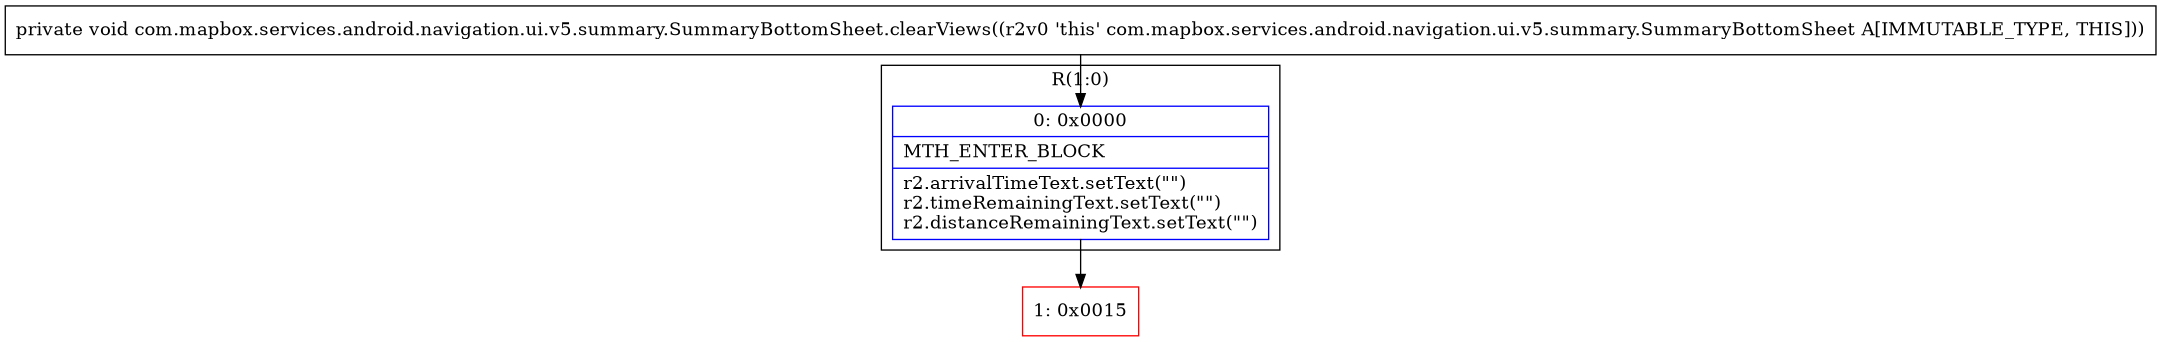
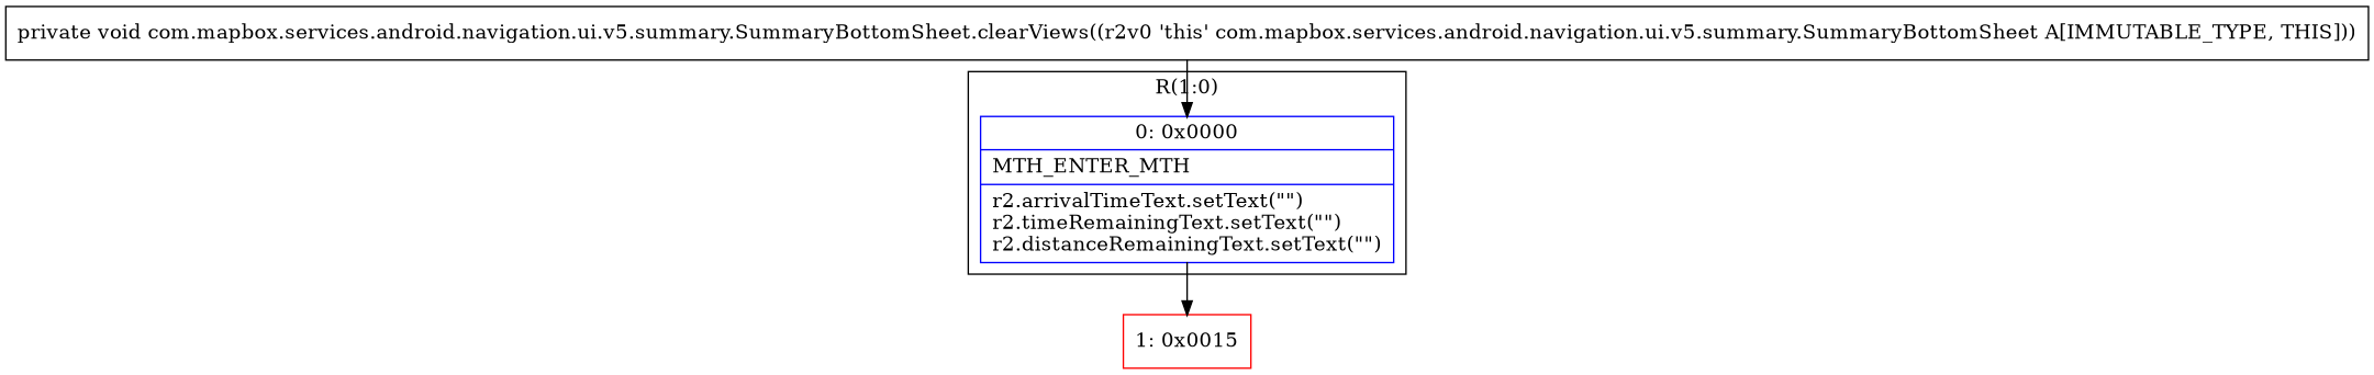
  digraph {
    node [shape=record]
-   n1 [color=blue label="{0\:\ 0x0000|MTH_ENTER_BLOCK\l|r2.arrivalTimeText.setText(\"\")\lr2.timeRemainingText.setText(\"\")\lr2.distanceRemainingText.setText(\"\")\l}"]
+   n1 [color=blue label="{0\:\ 0x0000|MTH_ENTER_MTH\l|r2.arrivalTimeText.setText(\"\")\lr2.timeRemainingText.setText(\"\")\lr2.distanceRemainingText.setText(\"\")\l}"]
    n2 [color=red label="{1\:\ 0x0015}"]
    n3 [label="{private void com.mapbox.services.android.navigation.ui.v5.summary.SummaryBottomSheet.clearViews((r2v0 'this' com.mapbox.services.android.navigation.ui.v5.summary.SummaryBottomSheet A[IMMUTABLE_TYPE, THIS])) }"]
    subgraph cluster_1 {
      label="R(1:0)"
      n1
    }
    n1 -> n2
    n3 -> n1
  }
